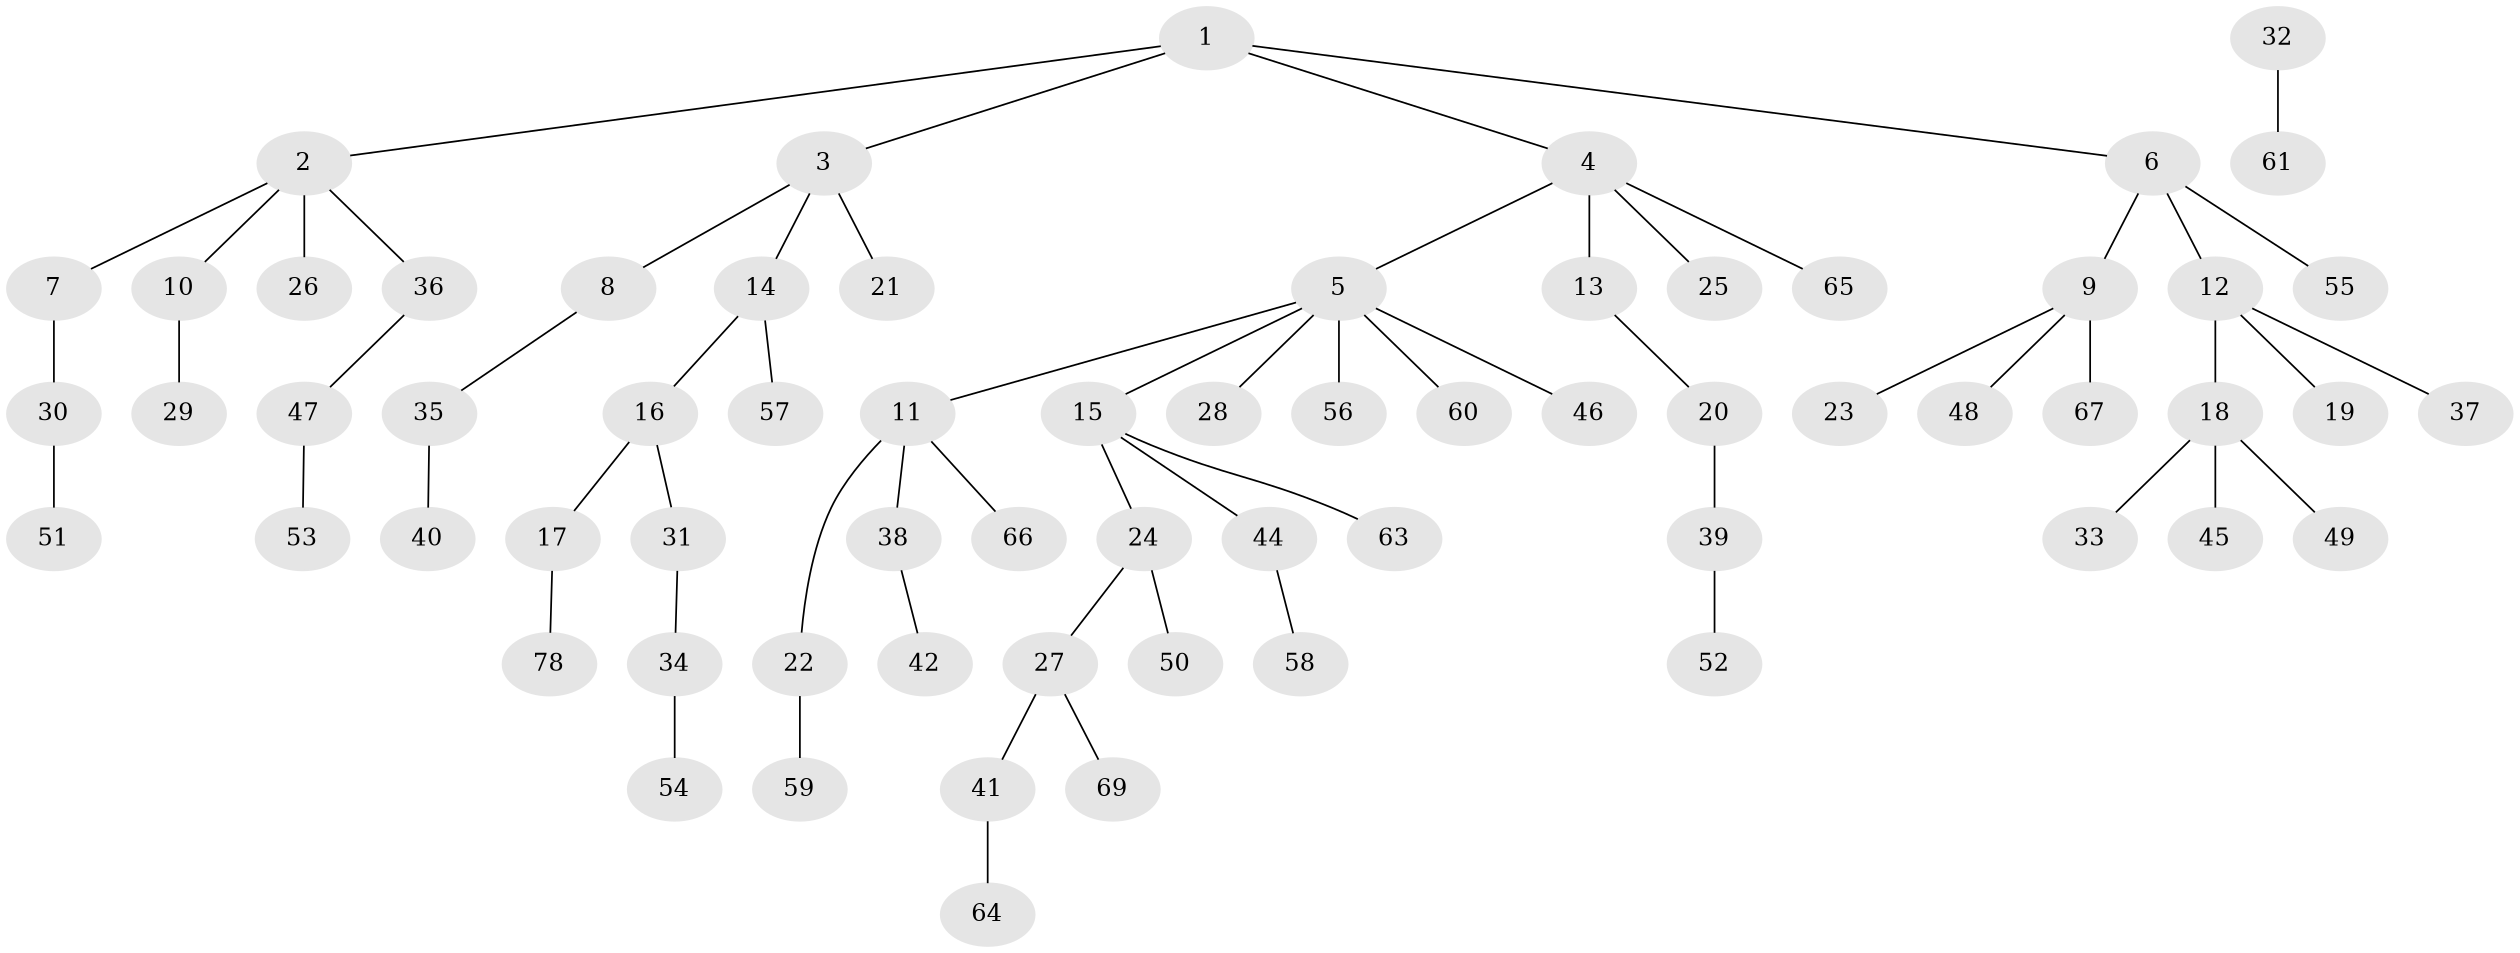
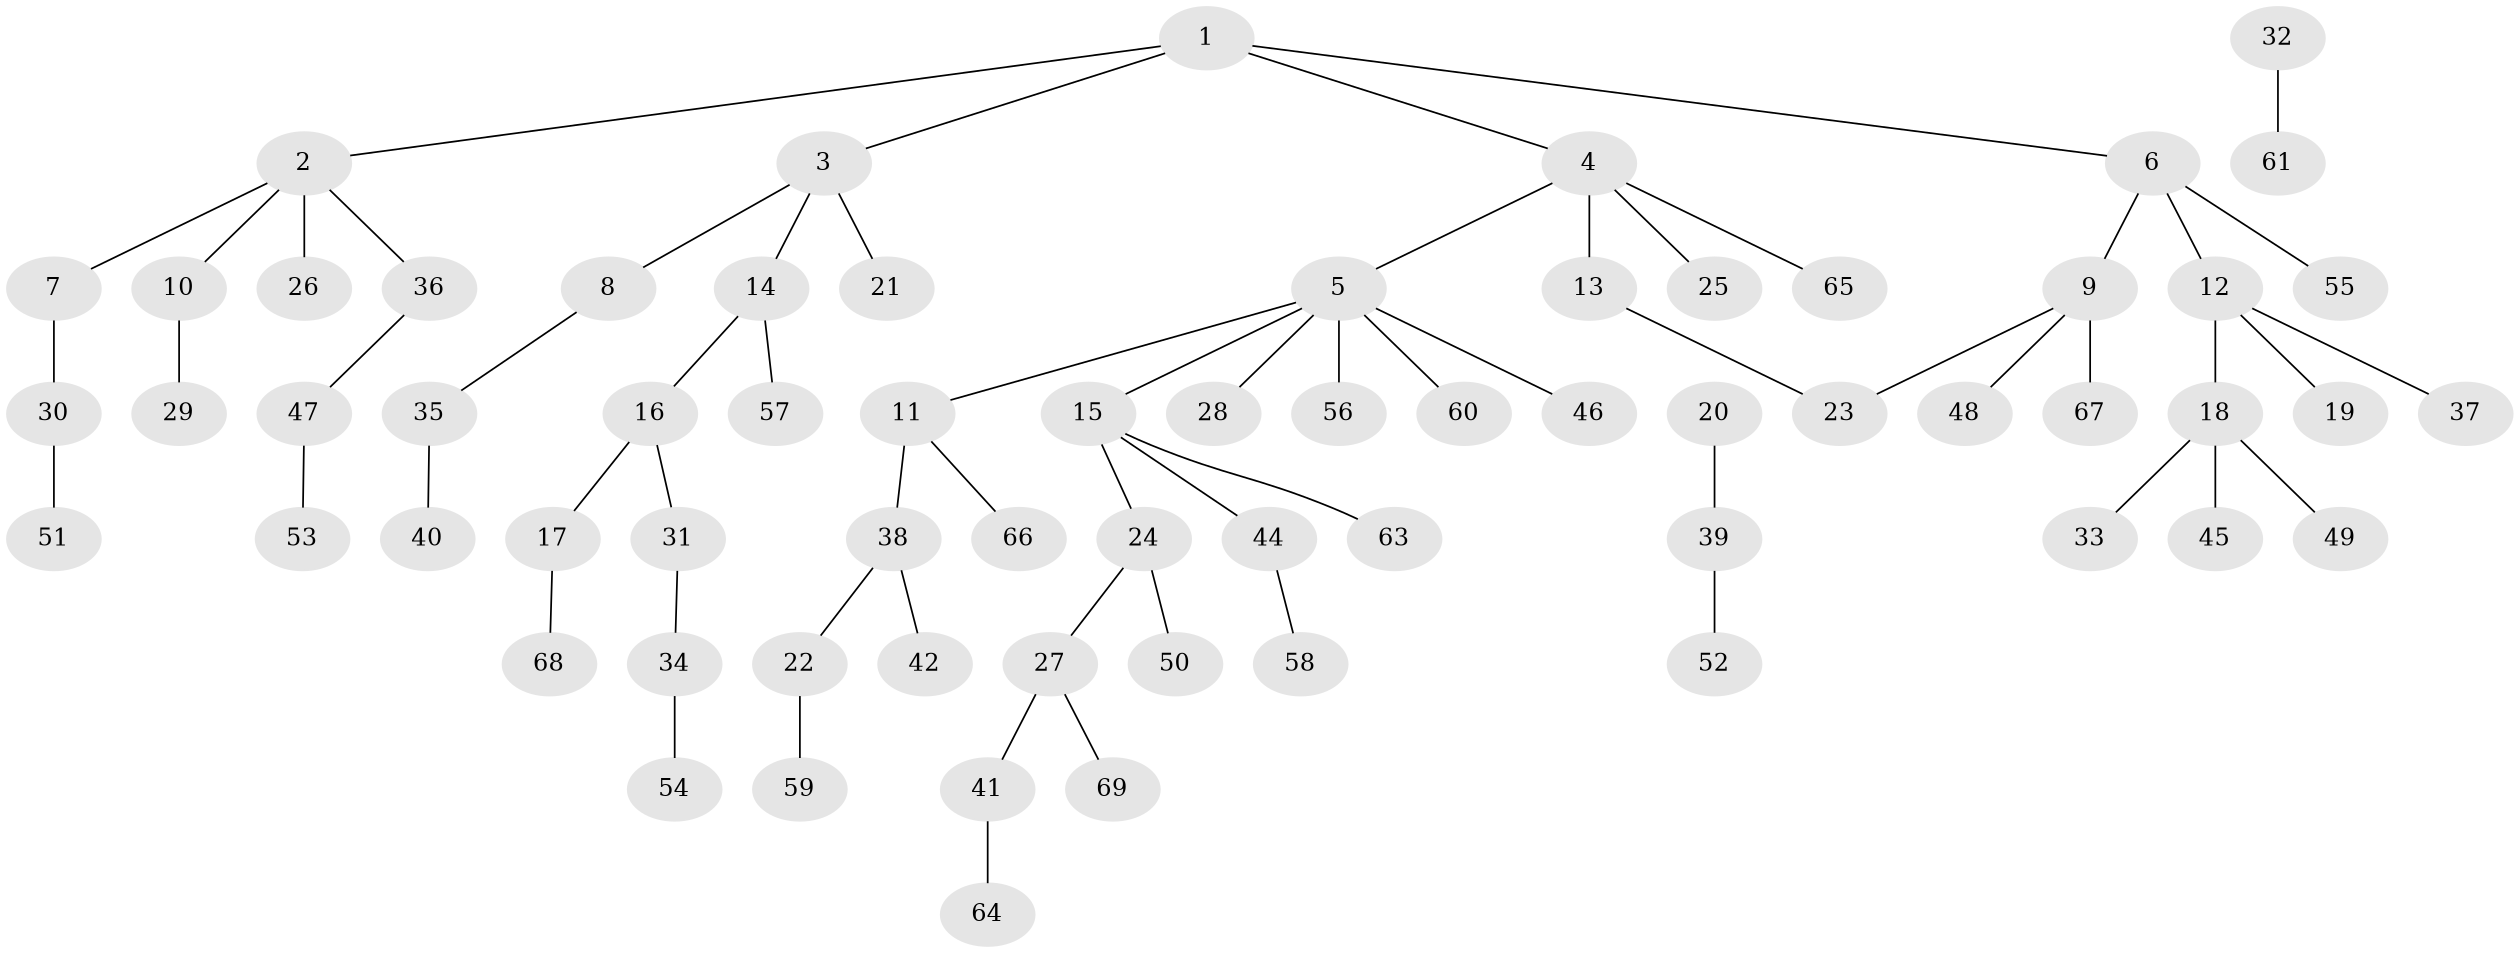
  graph {
    node [color=gray90 style=filled]
    edge [weight=1.0]
    1
    2
    3
    4
    6
    7
    10
    26
    36
    8
    14
    21
    5
    13
    25
    65
    9
    12
    55
    30
    29
    47
    35
    16
    57
    32
    61
    11
    15
    28
    56
    60
    46
    20
    22
    38
    66
    24
    44
    63
    23
    48
    67
    18
    19
    37
    51
    40
    59
    42
    33
    45
    49
    39
    17
    31
    27
    50
    58
-   68 [label=78]
+   68
    34
    52
    41
    69
    64
    54
    53
    1 -- 2
    1 -- 3
    1 -- 4
    1 -- 6
    2 -- 7
    2 -- 10
    2 -- 26
    2 -- 36
    3 -- 8
    3 -- 14
    3 -- 21
    4 -- 5
    4 -- 13
    4 -- 25
    4 -- 65
    6 -- 9
    6 -- 12
    6 -- 55
    7 -- 30
    10 -- 29 [weight=2.0]
    36 -- 47
    8 -- 35
    14 -- 16
    14 -- 57
    5 -- 11
    5 -- 15
    5 -- 28
    5 -- 56
    5 -- 60
    5 -- 46
-   13 -- 20
+   13 -- 23
    9 -- 23
    9 -- 48
    9 -- 67
    12 -- 18
    12 -- 19
    12 -- 37
    30 -- 51
    47 -- 53
    35 -- 40
    16 -- 17
    16 -- 31
    32 -- 61
-   11 -- 22
+   38 -- 22
    11 -- 38
    11 -- 66
    15 -- 24
    15 -- 44
    15 -- 63
    20 -- 39
    22 -- 59
    38 -- 42
    24 -- 27
    24 -- 50
    44 -- 58
    18 -- 33
    18 -- 45
    18 -- 49
    39 -- 52
    17 -- 68
    31 -- 34
    27 -- 41
    27 -- 69
    34 -- 54
    41 -- 64
  }
